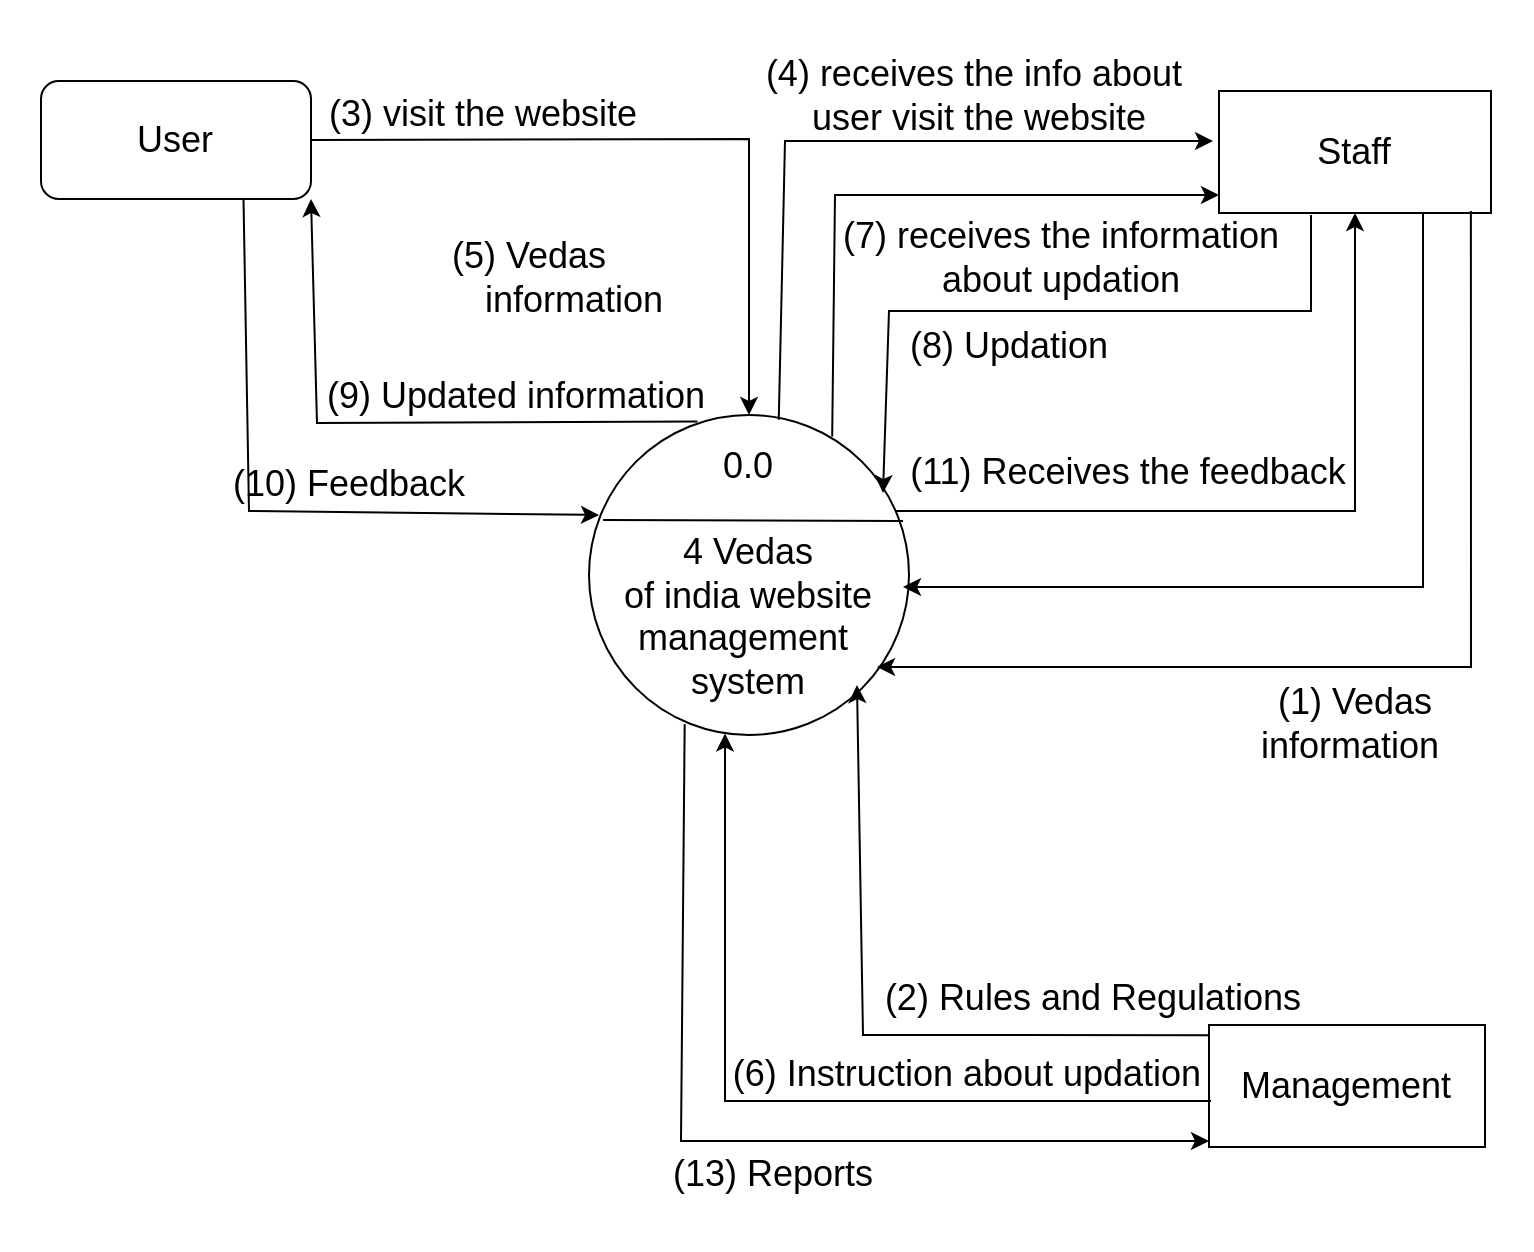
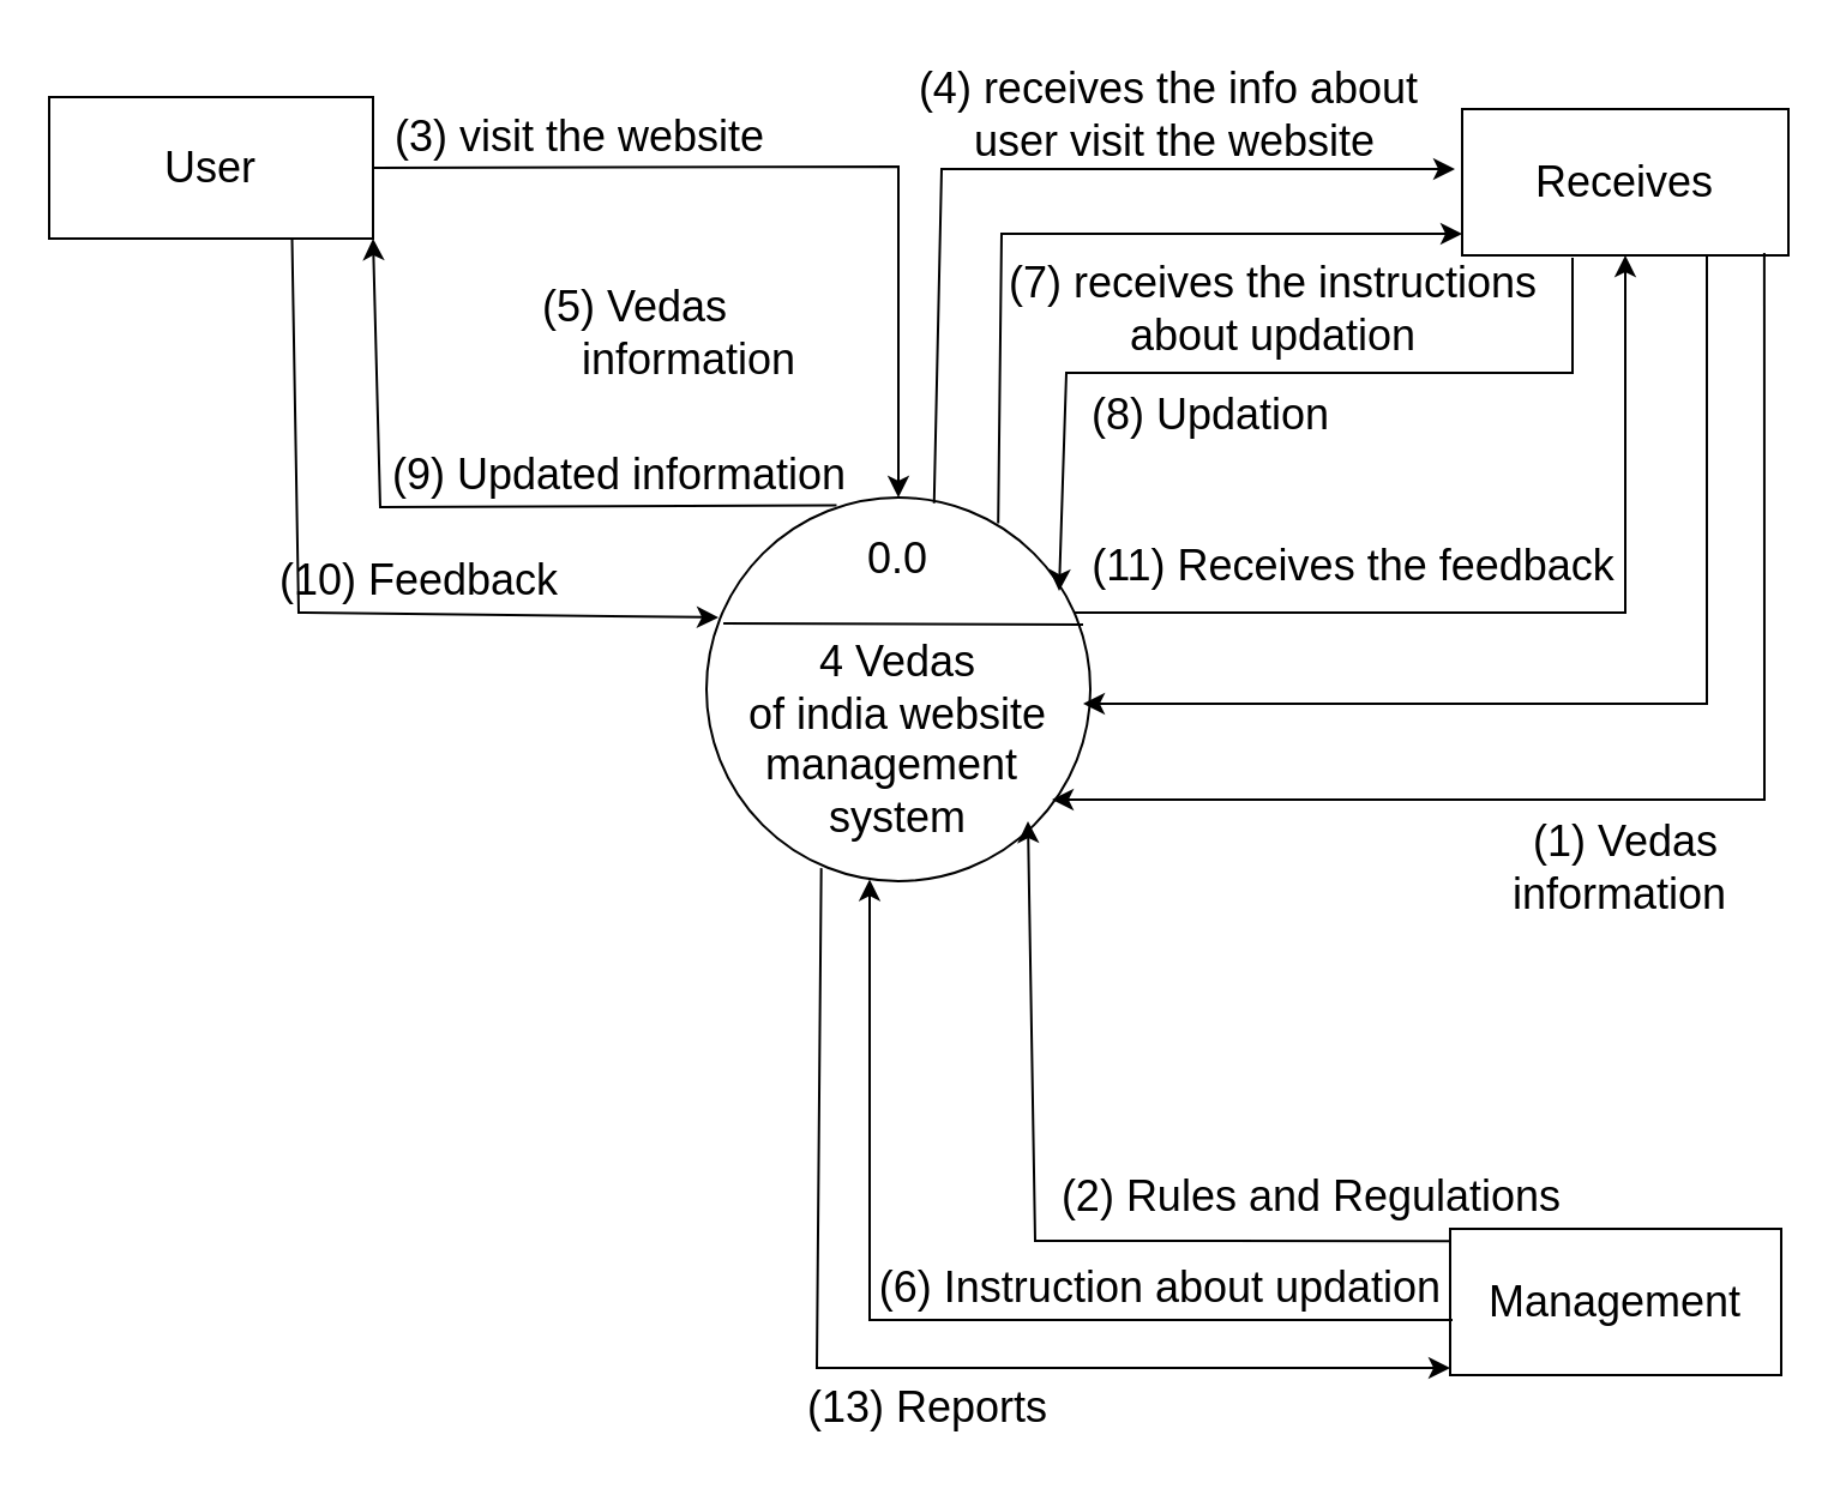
  <mxCell id="0" />
  <mxCell id="1" parent="0" />
  <mxCell id="2" value="&lt;font style=&quot;font-size: 18px;&quot;&gt;0.0&lt;br&gt;&lt;br&gt;4 Vedas &lt;br&gt;of india website management&amp;nbsp; &lt;br&gt;system&lt;/font&gt;" style="ellipse;whiteSpace=wrap;html=1;aspect=fixed;" parent="1" vertex="1"><mxGeometry x="294" y="207" width="160" height="160" as="geometry" /></mxCell>
  <mxCell id="3" value="" style="endArrow=none;html=1;rounded=0;fontSize=14;exitX=0.044;exitY=0.328;exitDx=0;exitDy=0;exitPerimeter=0;" parent="1" source="2" edge="1"><mxGeometry width="50" height="50" relative="1" as="geometry"><mxPoint x="401" y="310" as="sourcePoint" /><mxPoint x="451" y="260" as="targetPoint" /></mxGeometry></mxCell>
- <mxCell id="4" value="&lt;font style=&quot;font-size: 18px;&quot;&gt;User&lt;/font&gt;" style="whiteSpace=wrap;html=1;rounded=1;" parent="1" vertex="1"><mxGeometry x="20" y="40" width="135" height="59" as="geometry" /></mxCell>
- <mxCell id="5" value="&lt;font style=&quot;font-size: 18px;&quot;&gt;Staff&lt;/font&gt;" style="rounded=0;whiteSpace=wrap;html=1;" parent="1" vertex="1"><mxGeometry x="609" y="45" width="136" height="61" as="geometry" /></mxCell>
+ <mxCell id="4" value="&lt;font style=&quot;font-size: 18px;&quot;&gt;User&lt;/font&gt;" style="rounded=0;whiteSpace=wrap;html=1;" parent="1" vertex="1"><mxGeometry x="20" y="40" width="135" height="59" as="geometry" /></mxCell>
+ <mxCell id="5" value="&lt;font style=&quot;font-size: 18px;&quot;&gt;Receives&lt;/font&gt;" style="rounded=0;whiteSpace=wrap;html=1;" parent="1" vertex="1"><mxGeometry x="609" y="45" width="136" height="61" as="geometry" /></mxCell>
  <mxCell id="6" value="&lt;font style=&quot;font-size: 18px;&quot;&gt;Management&lt;/font&gt;" style="rounded=0;whiteSpace=wrap;html=1;" parent="1" vertex="1"><mxGeometry x="604" y="512" width="138" height="61" as="geometry" /></mxCell>
  <mxCell id="7" value="" style="endArrow=classic;html=1;rounded=0;fontSize=18;exitX=0.75;exitY=1;exitDx=0;exitDy=0;" parent="1" source="4" edge="1"><mxGeometry width="50" height="50" relative="1" as="geometry"><mxPoint x="53" y="157" as="sourcePoint" /><mxPoint x="299" y="257" as="targetPoint" /><Array as="points"><mxPoint x="124" y="255" /></Array></mxGeometry></mxCell>
  <mxCell id="8" value="" style="endArrow=classic;html=1;rounded=0;fontSize=18;exitX=0.339;exitY=0.02;exitDx=0;exitDy=0;exitPerimeter=0;entryX=1;entryY=1;entryDx=0;entryDy=0;" parent="1" source="2" target="4" edge="1"><mxGeometry width="50" height="50" relative="1" as="geometry"><mxPoint x="154" y="125" as="sourcePoint" /><mxPoint x="204" y="75" as="targetPoint" /><Array as="points"><mxPoint x="158" y="211" /></Array></mxGeometry></mxCell>
  <mxCell id="9" value="" style="endArrow=classic;html=1;rounded=0;fontSize=18;entryX=0.5;entryY=0;entryDx=0;entryDy=0;exitX=1;exitY=0.5;exitDx=0;exitDy=0;" parent="1" source="4" target="2" edge="1"><mxGeometry width="50" height="50" relative="1" as="geometry"><mxPoint x="155" y="73" as="sourcePoint" /><mxPoint x="376" y="187" as="targetPoint" /><Array as="points"><mxPoint x="374" y="69" /></Array></mxGeometry></mxCell>
  <mxCell id="10" value="" style="endArrow=classic;html=1;rounded=0;fontSize=18;startArrow=none;entryX=0.425;entryY=0.995;entryDx=0;entryDy=0;entryPerimeter=0;" parent="1" target="2" edge="1"><mxGeometry width="50" height="50" relative="1" as="geometry"><mxPoint x="605" y="550" as="sourcePoint" /><mxPoint x="369" y="362" as="targetPoint" /><Array as="points"><mxPoint x="362" y="550" /></Array></mxGeometry></mxCell>
  <mxCell id="11" value="" style="endArrow=classic;html=1;rounded=0;fontSize=18;exitX=0.299;exitY=0.966;exitDx=0;exitDy=0;exitPerimeter=0;" parent="1" source="2" edge="1"><mxGeometry width="50" height="50" relative="1" as="geometry"><mxPoint x="445" y="477" as="sourcePoint" /><mxPoint x="604" y="570" as="targetPoint" /><Array as="points"><mxPoint x="340" y="570" /></Array></mxGeometry></mxCell>
  <mxCell id="12" value="(3) visit the website" style="text;html=1;align=center;verticalAlign=middle;resizable=0;points=[];autosize=1;strokeColor=none;fillColor=none;fontSize=18;" parent="1" vertex="1"><mxGeometry x="155" y="40" width="172" height="34" as="geometry" /></mxCell>
  <mxCell id="13" value="" style="endArrow=classic;html=1;rounded=0;fontSize=18;exitX=0.593;exitY=0.015;exitDx=0;exitDy=0;exitPerimeter=0;" parent="1" source="2" edge="1"><mxGeometry width="50" height="50" relative="1" as="geometry"><mxPoint x="392" y="199" as="sourcePoint" /><mxPoint x="606" y="70" as="targetPoint" /><Array as="points"><mxPoint x="392" y="70" /></Array></mxGeometry></mxCell>
  <mxCell id="14" value="(4) receives the info about&amp;nbsp;&lt;br&gt;user visit the website" style="text;html=1;align=center;verticalAlign=middle;resizable=0;points=[];autosize=1;strokeColor=none;fillColor=none;fontSize=18;" parent="1" vertex="1"><mxGeometry x="373" y="20" width="231" height="55" as="geometry" /></mxCell>
  <mxCell id="15" value="" style="endArrow=classic;html=1;rounded=0;fontSize=18;exitX=0.758;exitY=1.033;exitDx=0;exitDy=0;exitPerimeter=0;" parent="1" source="16" edge="1"><mxGeometry width="50" height="50" relative="1" as="geometry"><mxPoint x="528" y="436" as="sourcePoint" /><mxPoint x="428" y="342" as="targetPoint" /><Array as="points"><mxPoint x="431" y="517" /></Array></mxGeometry></mxCell>
  <mxCell id="16" value="(2) Rules and Regulations" style="text;html=1;align=center;verticalAlign=middle;resizable=0;points=[];autosize=1;strokeColor=none;fillColor=none;fontSize=18;" parent="1" vertex="1"><mxGeometry x="433" y="482" width="226" height="34" as="geometry" /></mxCell>
  <mxCell id="17" value="(6) Instruction about updation" style="text;html=1;align=center;verticalAlign=middle;resizable=0;points=[];autosize=1;strokeColor=none;fillColor=none;fontSize=18;" parent="1" vertex="1"><mxGeometry x="357" y="520" width="252" height="34" as="geometry" /></mxCell>
  <mxCell id="18" value="(13) Reports" style="text;html=1;align=center;verticalAlign=middle;resizable=0;points=[];autosize=1;strokeColor=none;fillColor=none;fontSize=18;" parent="1" vertex="1"><mxGeometry x="327" y="570" width="118" height="34" as="geometry" /></mxCell>
  <mxCell id="19" value="" style="endArrow=classic;html=1;rounded=0;fontSize=18;exitX=0.76;exitY=0.067;exitDx=0;exitDy=0;exitPerimeter=0;" parent="1" source="2" edge="1"><mxGeometry width="50" height="50" relative="1" as="geometry"><mxPoint x="417" y="209" as="sourcePoint" /><mxPoint x="609" y="97" as="targetPoint" /><Array as="points"><mxPoint x="417" y="97" /></Array></mxGeometry></mxCell>
- <mxCell id="20" value="(7) receives the information&lt;br&gt;about updation" style="text;html=1;align=center;verticalAlign=middle;resizable=0;points=[];autosize=1;strokeColor=none;fillColor=none;fontSize=18;" parent="1" vertex="1"><mxGeometry x="411" y="101" width="238" height="55" as="geometry" /></mxCell>
+ <mxCell id="20" value="(7) receives the instructions&lt;br&gt;about updation" style="text;html=1;align=center;verticalAlign=middle;resizable=0;points=[];autosize=1;strokeColor=none;fillColor=none;fontSize=18;" parent="1" vertex="1"><mxGeometry x="411" y="101" width="238" height="55" as="geometry" /></mxCell>
  <mxCell id="21" value="" style="endArrow=classic;html=1;rounded=0;fontSize=18;" parent="1" edge="1"><mxGeometry width="50" height="50" relative="1" as="geometry"><mxPoint x="655" y="107" as="sourcePoint" /><mxPoint x="441" y="246" as="targetPoint" /><Array as="points"><mxPoint x="655" y="155" /><mxPoint x="444" y="155" /></Array></mxGeometry></mxCell>
  <mxCell id="22" value="(8) Updation" style="text;html=1;align=center;verticalAlign=middle;resizable=0;points=[];autosize=1;strokeColor=none;fillColor=none;fontSize=18;" parent="1" vertex="1"><mxGeometry x="445" y="156" width="117" height="34" as="geometry" /></mxCell>
  <mxCell id="23" value="(9) Updated information&amp;nbsp;" style="text;html=1;align=center;verticalAlign=middle;resizable=0;points=[];autosize=1;strokeColor=none;fillColor=none;fontSize=18;" parent="1" vertex="1"><mxGeometry x="154" y="181" width="212" height="34" as="geometry" /></mxCell>
  <mxCell id="24" value="(5) Vedas &lt;br&gt;&amp;nbsp; &amp;nbsp; &amp;nbsp; &amp;nbsp; &amp;nbsp; information&amp;nbsp;" style="text;html=1;align=center;verticalAlign=middle;resizable=0;points=[];autosize=1;strokeColor=none;fillColor=none;fontSize=18;" parent="1" vertex="1"><mxGeometry x="183" y="111" width="162" height="55" as="geometry" /></mxCell>
  <mxCell id="25" value="" style="endArrow=classic;html=1;rounded=0;fontSize=18;exitX=0.926;exitY=0.984;exitDx=0;exitDy=0;exitPerimeter=0;" parent="1" source="5" edge="1"><mxGeometry width="50" height="50" relative="1" as="geometry"><mxPoint x="691" y="150" as="sourcePoint" /><mxPoint x="438" y="333" as="targetPoint" /><Array as="points"><mxPoint x="735" y="333" /></Array></mxGeometry></mxCell>
  <mxCell id="26" value="(1) Vedas &lt;br&gt;information&amp;nbsp;" style="text;html=1;align=center;verticalAlign=middle;resizable=0;points=[];autosize=1;strokeColor=none;fillColor=none;fontSize=18;" parent="1" vertex="1"><mxGeometry x="621" y="334" width="112" height="55" as="geometry" /></mxCell>
  <mxCell id="27" value="(10) Feedback" style="text;html=1;align=center;verticalAlign=middle;resizable=0;points=[];autosize=1;strokeColor=none;fillColor=none;fontSize=18;" parent="1" vertex="1"><mxGeometry x="107" y="225" width="134" height="34" as="geometry" /></mxCell>
  <mxCell id="28" value="" style="endArrow=classic;html=1;rounded=0;fontSize=18;entryX=0.5;entryY=1;entryDx=0;entryDy=0;" parent="1" target="5" edge="1"><mxGeometry width="50" height="50" relative="1" as="geometry"><mxPoint x="447" y="255" as="sourcePoint" /><mxPoint x="499" y="254" as="targetPoint" /><Array as="points"><mxPoint x="677" y="255" /></Array></mxGeometry></mxCell>
  <mxCell id="29" value="(11) Receives the feedback&amp;nbsp;" style="text;html=1;align=center;verticalAlign=middle;resizable=0;points=[];autosize=1;strokeColor=none;fillColor=none;fontSize=18;" parent="1" vertex="1"><mxGeometry x="445" y="219" width="241" height="34" as="geometry" /></mxCell>
  <mxCell id="30" value="" style="endArrow=classic;html=1;rounded=0;fontSize=18;exitX=0.75;exitY=1;exitDx=0;exitDy=0;" parent="1" source="5" edge="1"><mxGeometry width="50" height="50" relative="1" as="geometry"><mxPoint x="451" y="343" as="sourcePoint" /><mxPoint x="451" y="293" as="targetPoint" /><Array as="points"><mxPoint x="711" y="293" /></Array></mxGeometry></mxCell>
